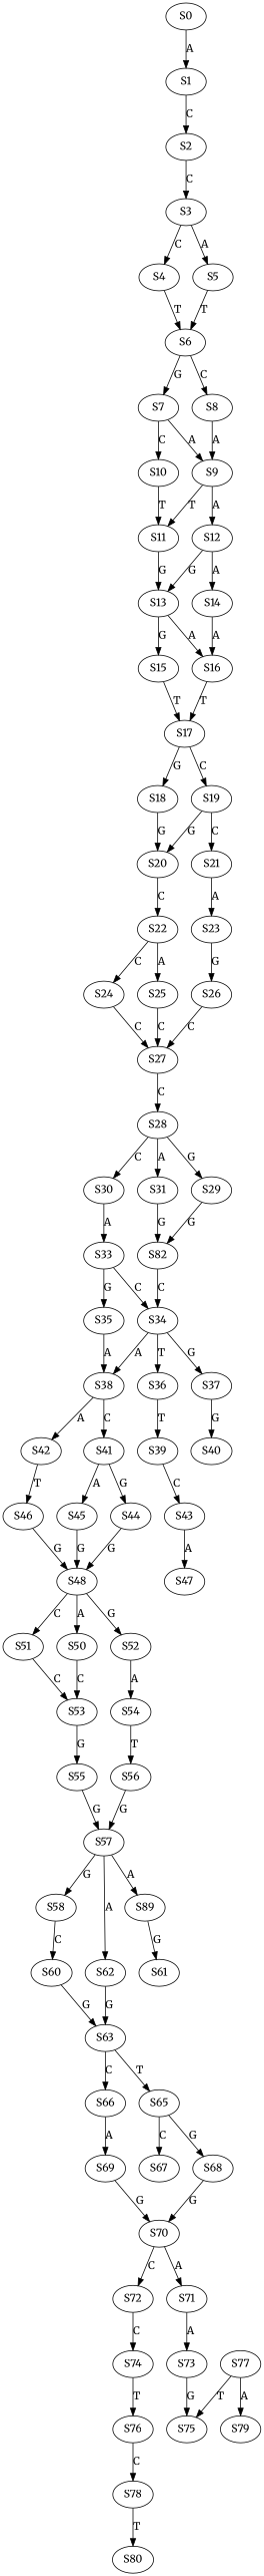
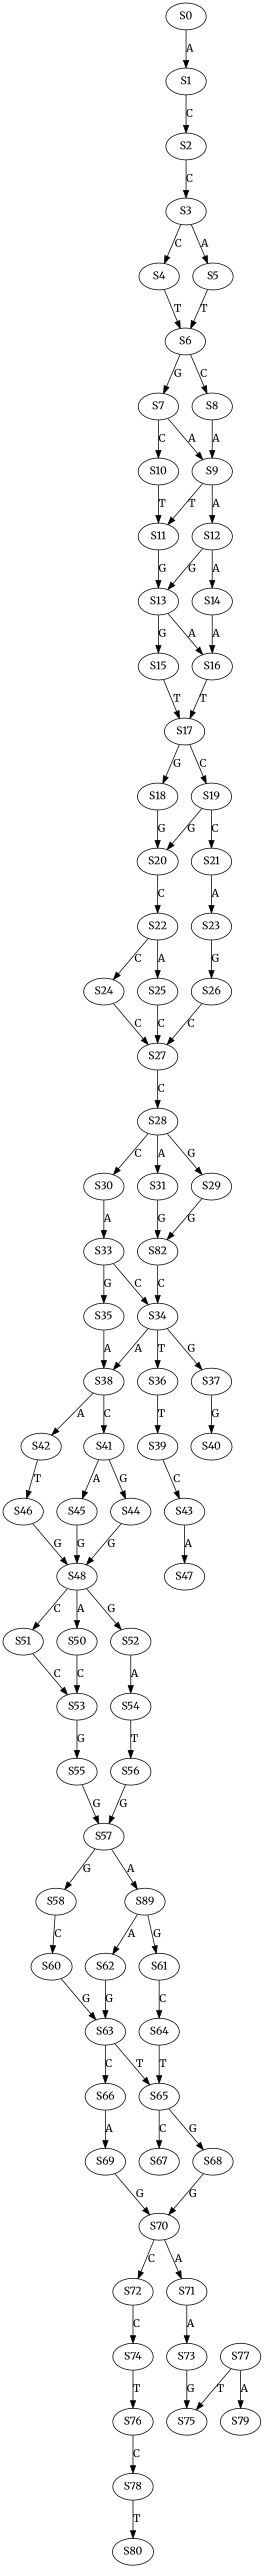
  strict digraph {
    fontname=Merriweather
    node [fontname=Merriweather]
    edge [fontname=Merriweather]
    S0
    S1
    S2
    S3
    S4
    S5
    S6
    S7
    S8
    S9
    S10
    S11
    S12
    S13
    S14
    S15
    S16
    S17
    S18
    S19
    S20
    S21
    S22
    S23
    S24
    S25
    S26
    S27
    S28
    S29
    S30
    S31
    n33 [label=S82]
    S33
    S34
    S35
    S36
    S37
    S38
    S39
    S40
    S41
    S42
    S43
    S44
    S45
    S46
    S47
    S48
    S50
    S51
    S52
    S53
    S54
    S55
    S56
    S57
    S58
    n59 [label=S89]
    S60
    S61
    S62
    S63
+   S64
    S65
    S66
    S67
    S68
    S69
    S70
    S71
    S72
    S73
    S74
    S75
    S76
    S78
    S77
    S79
    S80
    S0 -> S1 [label=A]
    S1 -> S2 [label=C]
    S2 -> S3 [label=C]
    S3 -> S4 [label=C]
    S3 -> S5 [label=A]
    S4 -> S6 [label=T]
    S5 -> S6 [label=T]
    S6 -> S7 [label=G]
    S6 -> S8 [label=C]
    S7 -> S9 [label=A]
    S7 -> S10 [label=C]
    S8 -> S9 [label=A]
    S9 -> S11 [label=T]
    S9 -> S12 [label=A]
    S10 -> S11 [label=T]
    S11 -> S13 [label=G]
    S12 -> S13 [label=G]
    S12 -> S14 [label=A]
    S13 -> S15 [label=G]
    S13 -> S16 [label=A]
    S14 -> S16 [label=A]
    S15 -> S17 [label=T]
    S16 -> S17 [label=T]
    S17 -> S18 [label=G]
    S17 -> S19 [label=C]
    S18 -> S20 [label=G]
    S19 -> S20 [label=G]
    S19 -> S21 [label=C]
    S20 -> S22 [label=C]
    S21 -> S23 [label=A]
    S22 -> S24 [label=C]
    S22 -> S25 [label=A]
    S23 -> S26 [label=G]
    S24 -> S27 [label=C]
    S25 -> S27 [label=C]
    S26 -> S27 [label=C]
    S27 -> S28 [label=C]
    S28 -> S29 [label=G]
    S28 -> S30 [label=C]
    S28 -> S31 [label=A]
    S29 -> n33 [label=G]
    S30 -> S33 [label=A]
    S31 -> n33 [label=G]
    n33 -> S34 [label=C]
    S33 -> S34 [label=C]
    S33 -> S35 [label=G]
    S34 -> S36 [label=T]
    S34 -> S37 [label=G]
    S34 -> S38 [label=A]
    S35 -> S38 [label=A]
    S36 -> S39 [label=T]
    S37 -> S40 [label=G]
    S38 -> S41 [label=C]
    S38 -> S42 [label=A]
    S39 -> S43 [label=C]
    S41 -> S44 [label=G]
    S41 -> S45 [label=A]
    S42 -> S46 [label=T]
    S43 -> S47 [label=A]
    S44 -> S48 [label=G]
    S45 -> S48 [label=G]
    S46 -> S48 [label=G]
    S48 -> S50 [label=A]
    S48 -> S51 [label=C]
    S48 -> S52 [label=G]
    S50 -> S53 [label=C]
    S51 -> S53 [label=C]
    S52 -> S54 [label=A]
    S53 -> S55 [label=G]
    S54 -> S56 [label=T]
    S55 -> S57 [label=G]
    S56 -> S57 [label=G]
    S57 -> S58 [label=G]
    S57 -> n59 [label=A]
    S58 -> S60 [label=C]
    n59 -> S61 [label=G]
-   S57 -> S62 [label=A]
+   n59 -> S62 [label=A]
    S60 -> S63 [label=G]
+   S61 -> S64 [label=C]
    S62 -> S63 [label=G]
    S63 -> S65 [label=T]
    S63 -> S66 [label=C]
+   S64 -> S65 [label=T]
    S65 -> S67 [label=C]
    S65 -> S68 [label=G]
    S66 -> S69 [label=A]
    S68 -> S70 [label=G]
    S69 -> S70 [label=G]
    S70 -> S71 [label=A]
    S70 -> S72 [label=C]
    S71 -> S73 [label=A]
    S72 -> S74 [label=C]
    S73 -> S75 [label=G]
    S74 -> S76 [label=T]
    S76 -> S78 [label=C]
    S78 -> S80 [label=T]
    S77 -> S75 [label=T]
    S77 -> S79 [label=A]
  }
